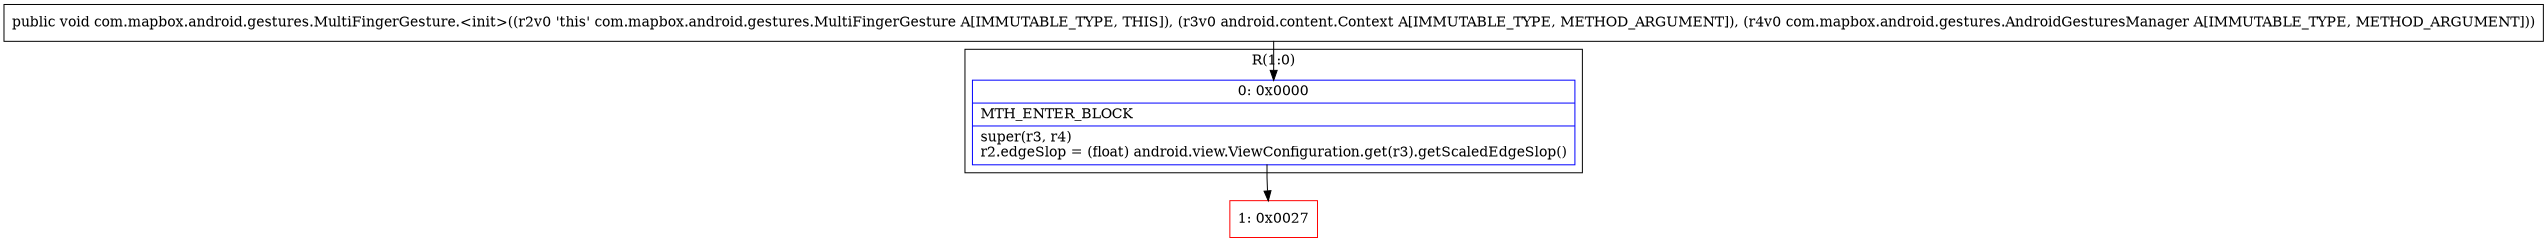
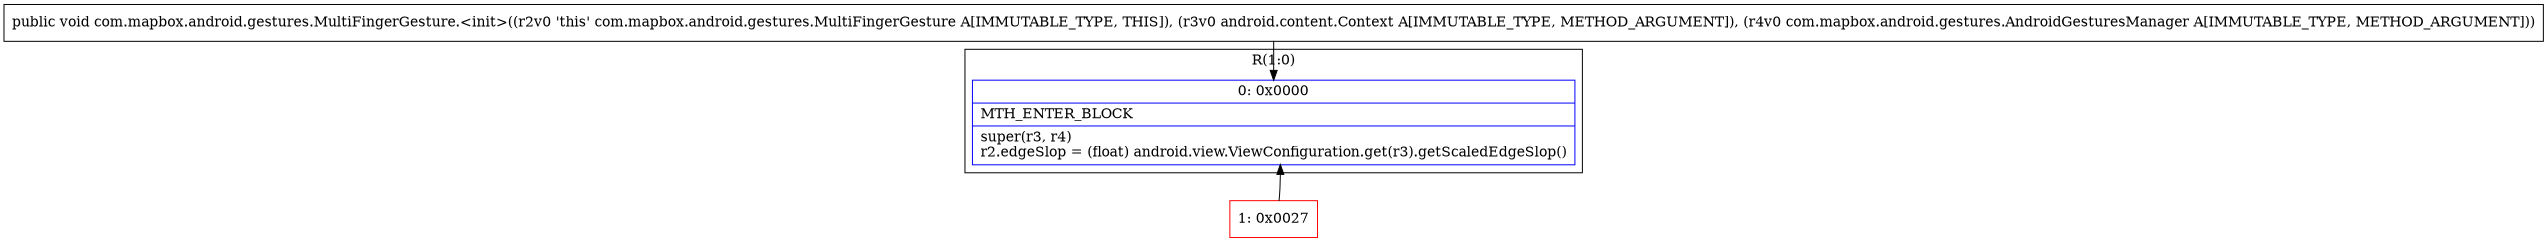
  digraph {
    node [shape=record]
    n1 [color=blue label="{0\:\ 0x0000|MTH_ENTER_BLOCK\l|super(r3, r4)\lr2.edgeSlop = (float) android.view.ViewConfiguration.get(r3).getScaledEdgeSlop()\l}"]
    n2 [color=red label="{1\:\ 0x0027}"]
    n3 [label="{public void com.mapbox.android.gestures.MultiFingerGesture.\<init\>((r2v0 'this' com.mapbox.android.gestures.MultiFingerGesture A[IMMUTABLE_TYPE, THIS]), (r3v0 android.content.Context A[IMMUTABLE_TYPE, METHOD_ARGUMENT]), (r4v0 com.mapbox.android.gestures.AndroidGesturesManager A[IMMUTABLE_TYPE, METHOD_ARGUMENT])) }"]
    subgraph cluster_1 {
      label="R(1:0)"
      n1
    }
-   n1 -> n2
+   n2 -> n1
    n3 -> n1
  }
